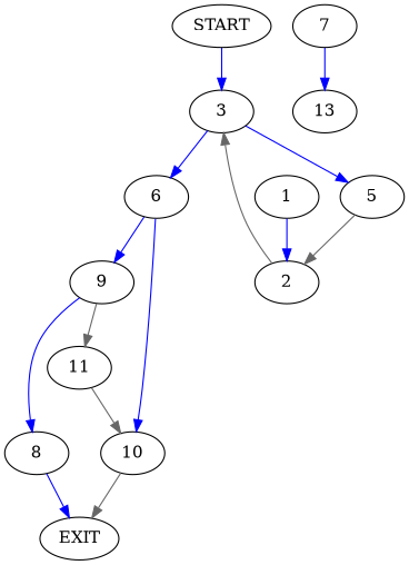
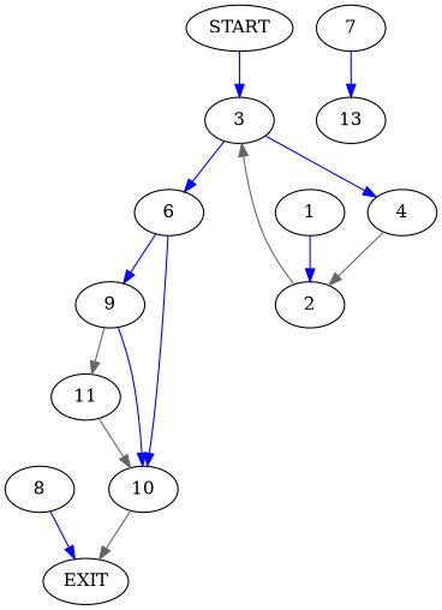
  digraph {
    edge [color=blue]
    n1 [label=START]
    3
    1
    2
    n5 [label=EXIT]
-   5
+   5 [label=4]
    6
    9
    10
    7
    13
    8
    11
    n1 -> 3
    3 -> 5
    3 -> 6
    1 -> 2
    2 -> 3 [color=gray40]
    5 -> 2 [color=gray40]
    6 -> 9
    6 -> 10
-   9 -> 8
+   9 -> 10
    9 -> 11 [color=gray40]
    10 -> n5 [color=gray40]
    7 -> 13
    8 -> n5
    11 -> 10 [color=gray40]
  }
